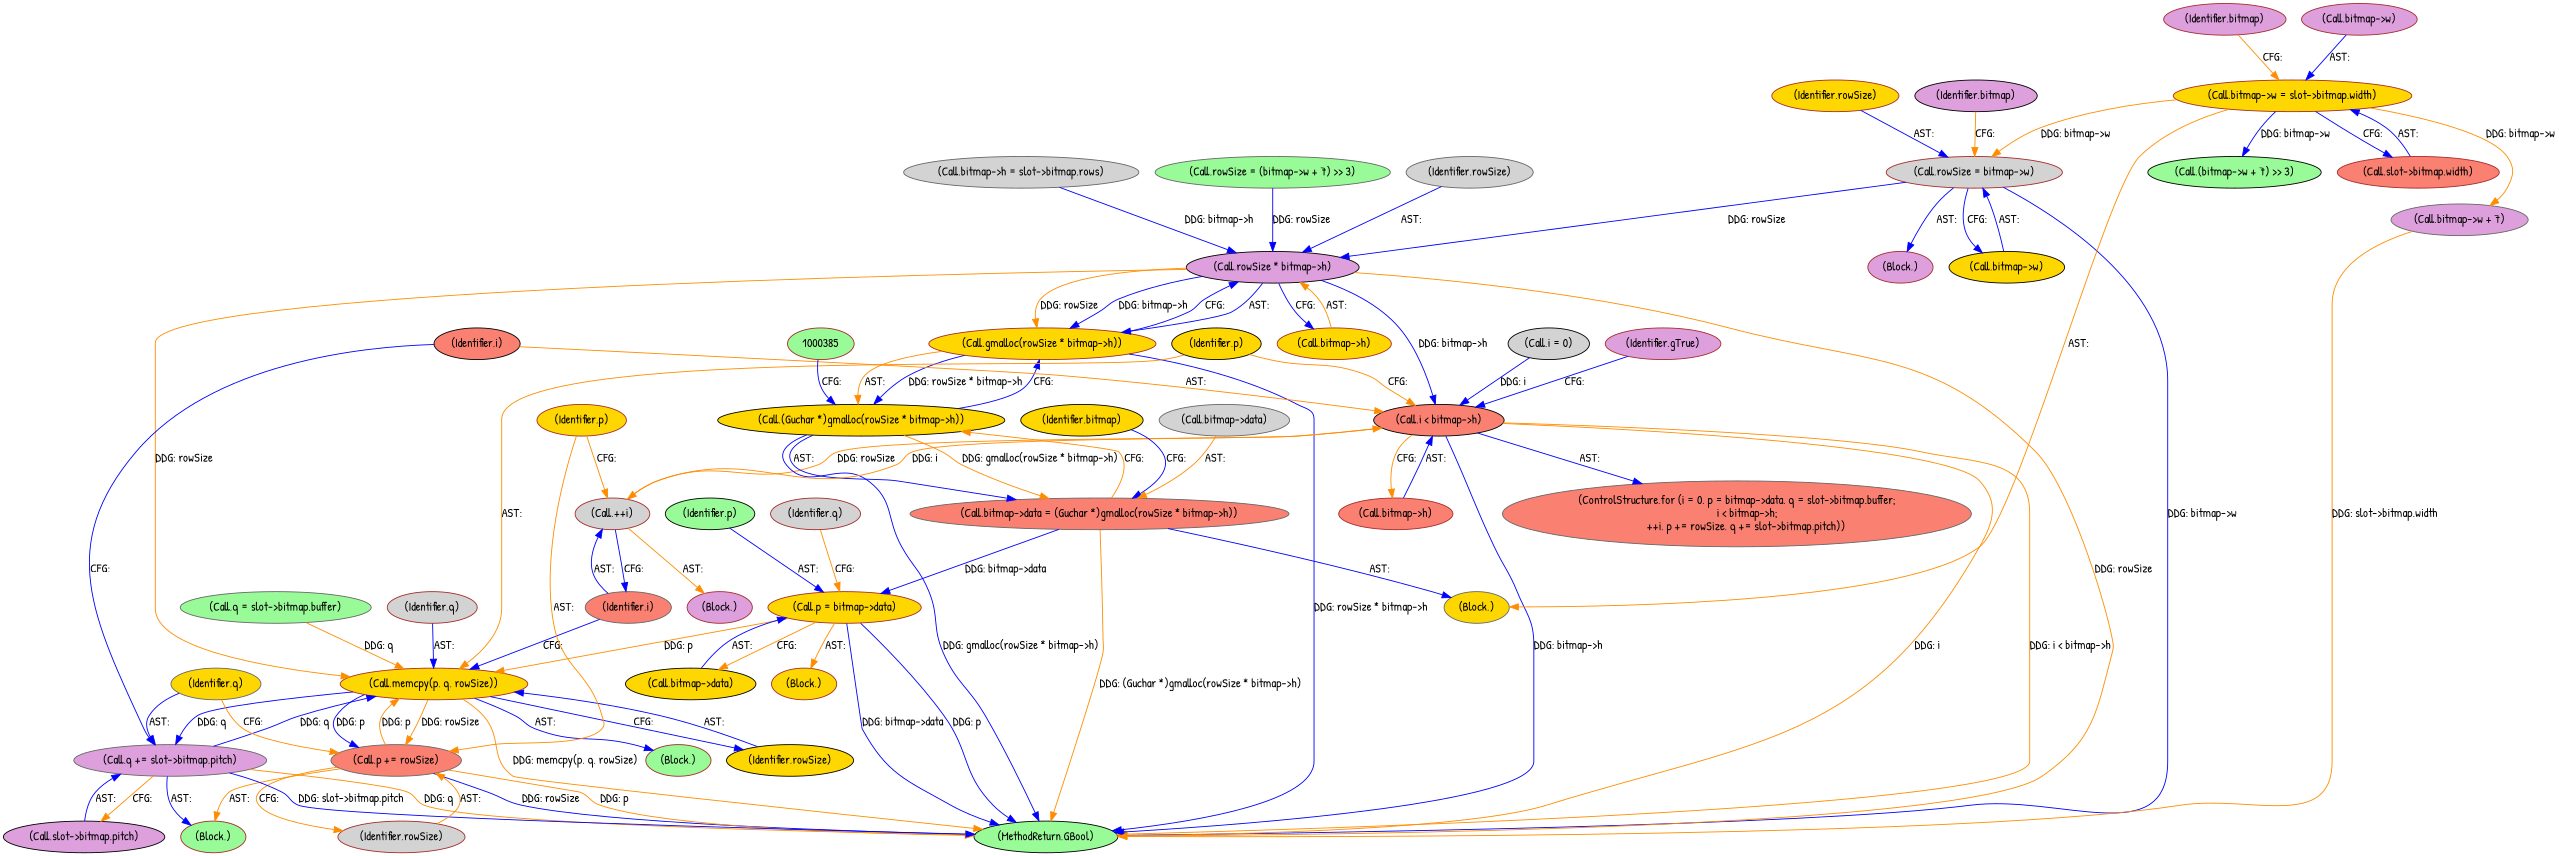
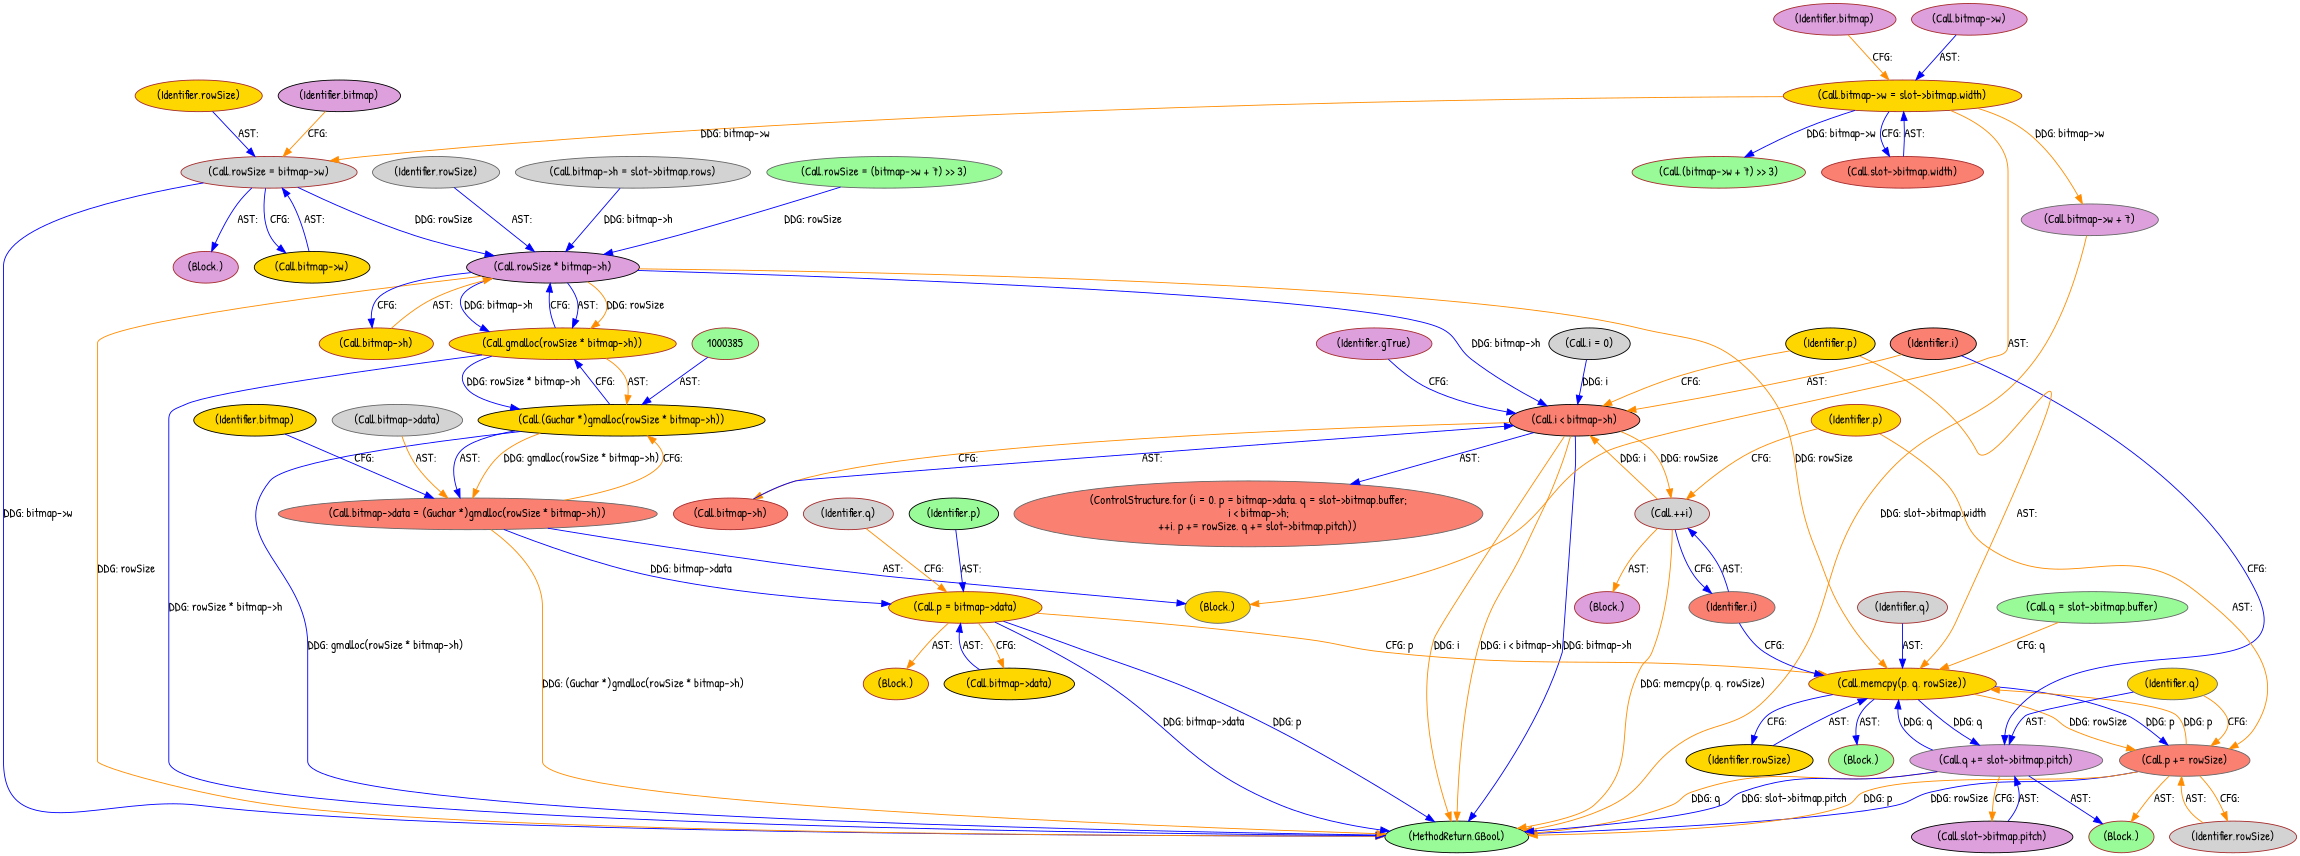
  digraph {
    fontname="Patrick Hand"
    node [color=brown fillcolor=gold fontname="Patrick Hand" style=filled]
    edge [color=blue fontname="Patrick Hand"]
    n1 [fillcolor=lightgrey label="(Call,rowSize = bitmap->w)"]
    n2 [color=black fillcolor=plum label="(Call,rowSize * bitmap->h)"]
    n3 [color=black fillcolor=palegreen label="(MethodReturn,GBool)"]
    n4 [color=black label="(Call,bitmap->w)"]
    n5 [fillcolor=plum label="(Block,)"]
    n6 [label="(Call,gmalloc(rowSize * bitmap->h))"]
    n7 [label="(Call,memcpy(p, q, rowSize))"]
    n8 [color=black fillcolor=salmon label="(Call,i < bitmap->h)"]
    n9 [label="(Call,bitmap->h)"]
    n10 [label="(Call,bitmap->w = slot->bitmap.width)"]
    n11 [color=gray40 label="(Block,)"]
-   n12 [color=black fillcolor=palegreen label="(Call,(bitmap->w + 7) >> 3)"]
+   n12 [fillcolor=palegreen label="(Call,(bitmap->w + 7) >> 3)"]
    n13 [fillcolor=salmon label="(Call,slot->bitmap.width)"]
    n14 [color=gray40 fillcolor=plum label="(Call,bitmap->w + 7)"]
    n15 [color=black label="(Call,(Guchar *)gmalloc(rowSize * bitmap->h))"]
    n16 [color=gray40 fillcolor=salmon label="(Call,p += rowSize)"]
    n17 [color=gray40 fillcolor=plum label="(Call,q += slot->bitmap.pitch)"]
    n18 [fillcolor=palegreen label="(Block,)"]
    n19 [color=black label="(Identifier,rowSize)"]
    n20 [fillcolor=lightgrey label="(Call,++i)"]
    n21 [color=gray40 fillcolor=salmon label="(ControlStructure,for (i = 0, p = bitmap->data, q = slot->bitmap.buffer;\n        i < bitmap->h;\n       ++i, p += rowSize, q += slot->bitmap.pitch))"]
    n22 [fillcolor=salmon label="(Call,bitmap->h)"]
    n23 [color=gray40 fillcolor=salmon label="(Call,bitmap->data = (Guchar *)gmalloc(rowSize * bitmap->h))"]
    n24 [label="(Call,p = bitmap->data)"]
    n25 [label="(Block,)"]
    n26 [color=black label="(Call,bitmap->data)"]
    n27 [fillcolor=lightgrey label="(Identifier,rowSize)"]
    n28 [fillcolor=palegreen label="(Block,)"]
    n29 [color=black fillcolor=plum label="(Call,slot->bitmap.pitch)"]
    n30 [color=gray40 fillcolor=salmon label="(Identifier,i)"]
    n31 [fillcolor=plum label="(Block,)"]
    n32 [color=gray40 fillcolor=palegreen label="(Call,rowSize = (bitmap->w + 7) >> 3)"]
    n33 [color=black fillcolor=lightgrey label="(Call,i = 0)"]
    n34 [fillcolor=plum label="(Identifier,gTrue)"]
    n35 [color=black fillcolor=salmon label="(Identifier,i)"]
    n36 [label="(Identifier,rowSize)"]
    n37 [color=black label="(Identifier,bitmap)"]
    n38 [fillcolor=lightgrey label="(Identifier,q)"]
    n39 [color=gray40 fillcolor=palegreen label="(Call,q = slot->bitmap.buffer)"]
    n40 [fillcolor=lightgrey label="(Identifier,q)"]
    n41 [color=black fillcolor=palegreen label="(Identifier,p)"]
    n42 [color=gray40 fillcolor=lightgrey label="(Identifier,rowSize)"]
    n43 [label="(Identifier,p)"]
    n44 [color=black label="(Identifier,p)"]
    n45 [color=black fillcolor=plum label="(Identifier,bitmap)"]
    n46 [color=gray40 label="(Identifier,q)"]
    n47 [color=gray40 fillcolor=lightgrey label="(Call,bitmap->data)"]
    n48 [color=gray40 fillcolor=lightgrey label="(Call,bitmap->h = slot->bitmap.rows)"]
    n49 [fillcolor=plum label="(Identifier,bitmap)"]
    n50 [fillcolor=plum label="(Call,bitmap->w)"]
    1000385 [fillcolor=palegreen]
    n1 -> n2 [label="DDG: rowSize"]
    n1 -> n3 [label="DDG: bitmap->w"]
    n1 -> n4 [label="CFG: "]
    n1 -> n5 [label="AST: "]
    n2 -> n3 [color=darkorange label="DDG: rowSize"]
    n2 -> n6 [label="AST: "]
    n2 -> n6 [color=darkorange label="DDG: rowSize"]
    n2 -> n6 [label="DDG: bitmap->h"]
    n2 -> n7 [color=darkorange label="DDG: rowSize"]
    n2 -> n8 [label="DDG: bitmap->h"]
    n2 -> n9 [label="CFG: "]
    n4 -> n1 [label="AST: "]
    n6 -> n2 [label="CFG: "]
    n6 -> n3 [label="DDG: rowSize * bitmap->h"]
    n6 -> n15 [color=darkorange label="AST: "]
    n6 -> n15 [label="DDG: rowSize * bitmap->h"]
-   n7 -> n3 [color=darkorange label="DDG: memcpy(p, q, rowSize)"]
+   n20 -> n3 [color=darkorange label="DDG: memcpy(p, q, rowSize)"]
    n7 -> n16 [color=darkorange label="DDG: rowSize"]
    n7 -> n16 [label="DDG: p"]
    n7 -> n17 [label="DDG: q"]
    n7 -> n18 [label="AST: "]
    n7 -> n19 [label="CFG: "]
    n8 -> n3 [color=darkorange label="DDG: i"]
    n8 -> n3 [color=darkorange label="DDG: i < bitmap->h"]
    n8 -> n3 [label="DDG: bitmap->h"]
    n8 -> n20 [color=darkorange label="DDG: rowSize"]
    n8 -> n21 [label="AST: "]
    n8 -> n22 [color=darkorange label="CFG: "]
    n9 -> n2 [color=darkorange label="AST: "]
    n10 -> n1 [color=darkorange label="DDG: bitmap->w"]
    n10 -> n11 [color=darkorange label="AST: "]
    n10 -> n12 [label="DDG: bitmap->w"]
    n10 -> n13 [label="CFG: "]
    n10 -> n14 [color=darkorange label="DDG: bitmap->w"]
    n13 -> n10 [label="AST: "]
    n14 -> n3 [color=darkorange label="DDG: slot->bitmap.width"]
    n15 -> n3 [label="DDG: gmalloc(rowSize * bitmap->h)"]
    n15 -> n6 [label="CFG: "]
    n15 -> n23 [label="AST: "]
    n15 -> n23 [color=darkorange label="DDG: gmalloc(rowSize * bitmap->h)"]
    n16 -> n3 [label="DDG: rowSize"]
    n16 -> n3 [color=darkorange label="DDG: p"]
    n16 -> n7 [color=darkorange label="DDG: p"]
    n16 -> n27 [color=darkorange label="CFG: "]
    n16 -> n28 [color=darkorange label="AST: "]
    n17 -> n3 [color=darkorange label="DDG: q"]
    n17 -> n3 [label="DDG: slot->bitmap.pitch"]
    n17 -> n7 [label="DDG: q"]
    n17 -> n28 [label="AST: "]
    n17 -> n29 [color=darkorange label="CFG: "]
    n19 -> n7 [label="AST: "]
    n20 -> n8 [color=darkorange label="DDG: i"]
    n20 -> n30 [label="CFG: "]
    n20 -> n31 [color=darkorange label="AST: "]
    n22 -> n8 [label="AST: "]
    n23 -> n3 [color=darkorange label="DDG: (Guchar *)gmalloc(rowSize * bitmap->h)"]
    n23 -> n11 [label="AST: "]
    n23 -> n15 [color=darkorange label="CFG: "]
    n23 -> n24 [label="DDG: bitmap->data"]
    n24 -> n3 [label="DDG: bitmap->data"]
    n24 -> n3 [label="DDG: p"]
-   n24 -> n7 [color=darkorange label="DDG: p"]
+   n24 -> n7 [color=darkorange label="CFG: p"]
    n24 -> n25 [color=darkorange label="AST: "]
    n24 -> n26 [color=darkorange label="CFG: "]
    n26 -> n24 [label="AST: "]
    n27 -> n16 [color=darkorange label="AST: "]
    n29 -> n17 [label="AST: "]
    n30 -> n7 [label="CFG: "]
    n30 -> n20 [label="AST: "]
    n32 -> n2 [label="DDG: rowSize"]
    n33 -> n8 [label="DDG: i"]
    n34 -> n8 [label="CFG: "]
    n35 -> n8 [color=darkorange label="AST: "]
    n35 -> n17 [label="CFG: "]
    n36 -> n1 [label="AST: "]
    n37 -> n23 [label="CFG: "]
    n38 -> n24 [color=darkorange label="CFG: "]
-   n39 -> n7 [color=darkorange label="DDG: q"]
+   n39 -> n7 [color=darkorange label="CFG: q"]
    n40 -> n7 [label="AST: "]
    n41 -> n24 [label="AST: "]
    n42 -> n2 [label="AST: "]
    n43 -> n16 [color=darkorange label="AST: "]
    n43 -> n20 [color=darkorange label="CFG: "]
    n44 -> n7 [color=darkorange label="AST: "]
    n44 -> n8 [color=darkorange label="CFG: "]
    n45 -> n1 [color=darkorange label="CFG: "]
    n46 -> n16 [color=darkorange label="CFG: "]
    n46 -> n17 [label="AST: "]
    n47 -> n23 [color=darkorange label="AST: "]
    n48 -> n2 [label="DDG: bitmap->h"]
    n49 -> n10 [color=darkorange label="CFG: "]
    n50 -> n10 [label="AST: "]
-   1000385 -> n15 [label="CFG: "]
+   1000385 -> n15 [label="AST: "]
  }
